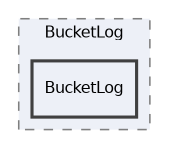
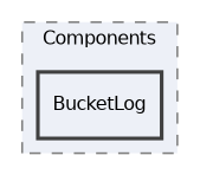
  digraph {
    compound=true
    n1 [color=grey25 fillcolor="#edf0f7" fontname=Helvetica fontsize=10 label=BucketLog shape=box style="filled,bold,"]
    subgraph cluster_1 {
      bgcolor="#edf0f7"
      fontname=Helvetica
      fontsize=10
-     label=BucketLog
+     label=Components
      pencolor=grey50
      style="filled,dashed,"
      n1
    }
  }
